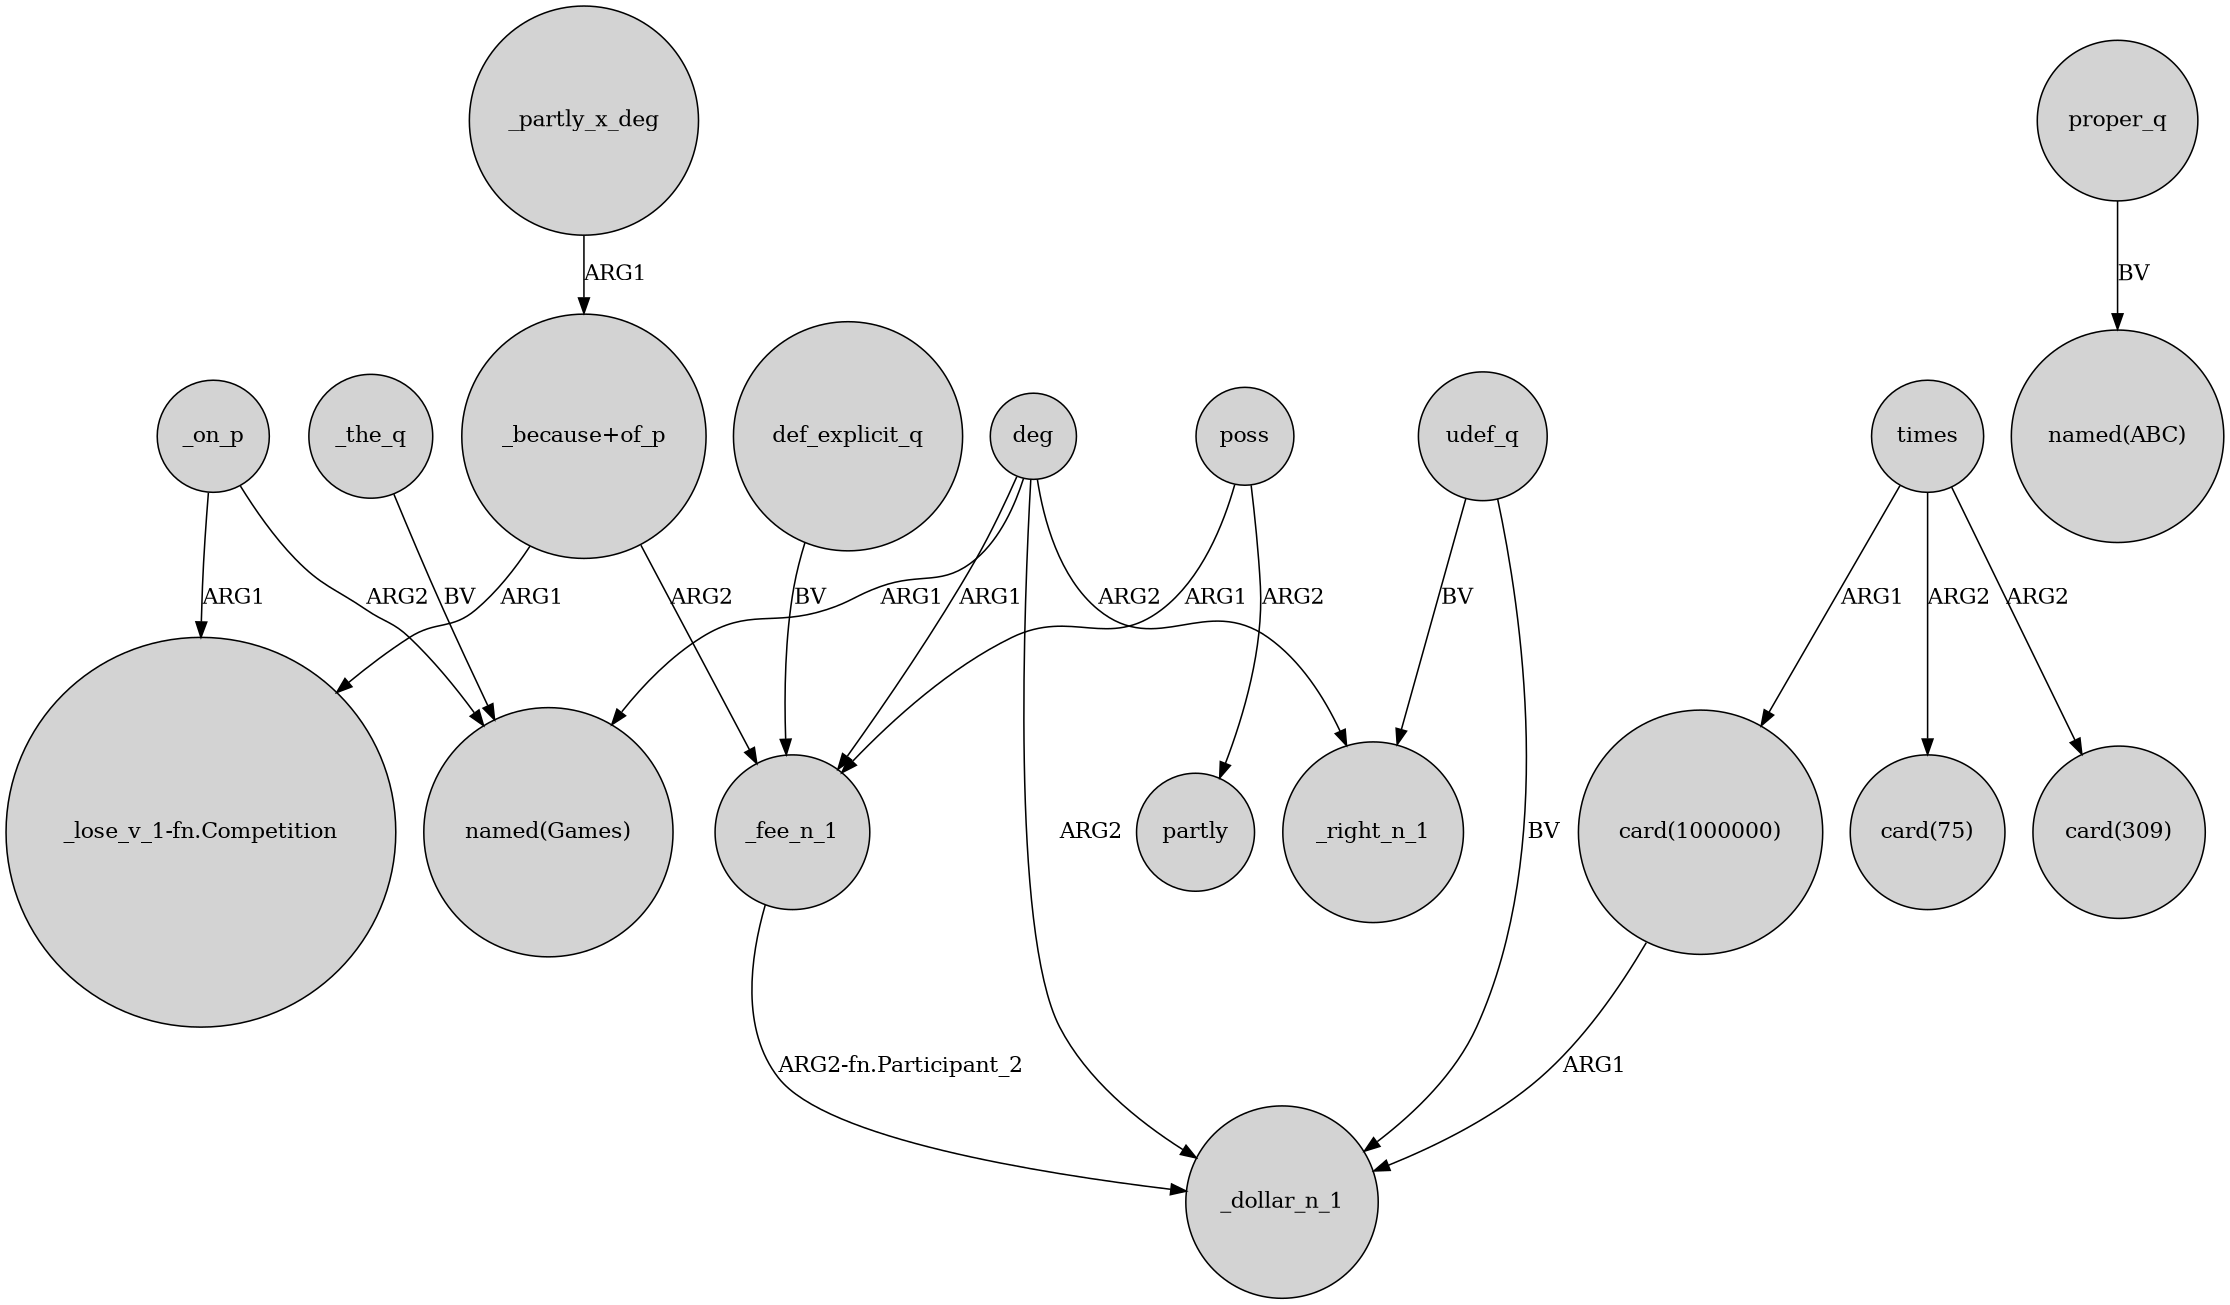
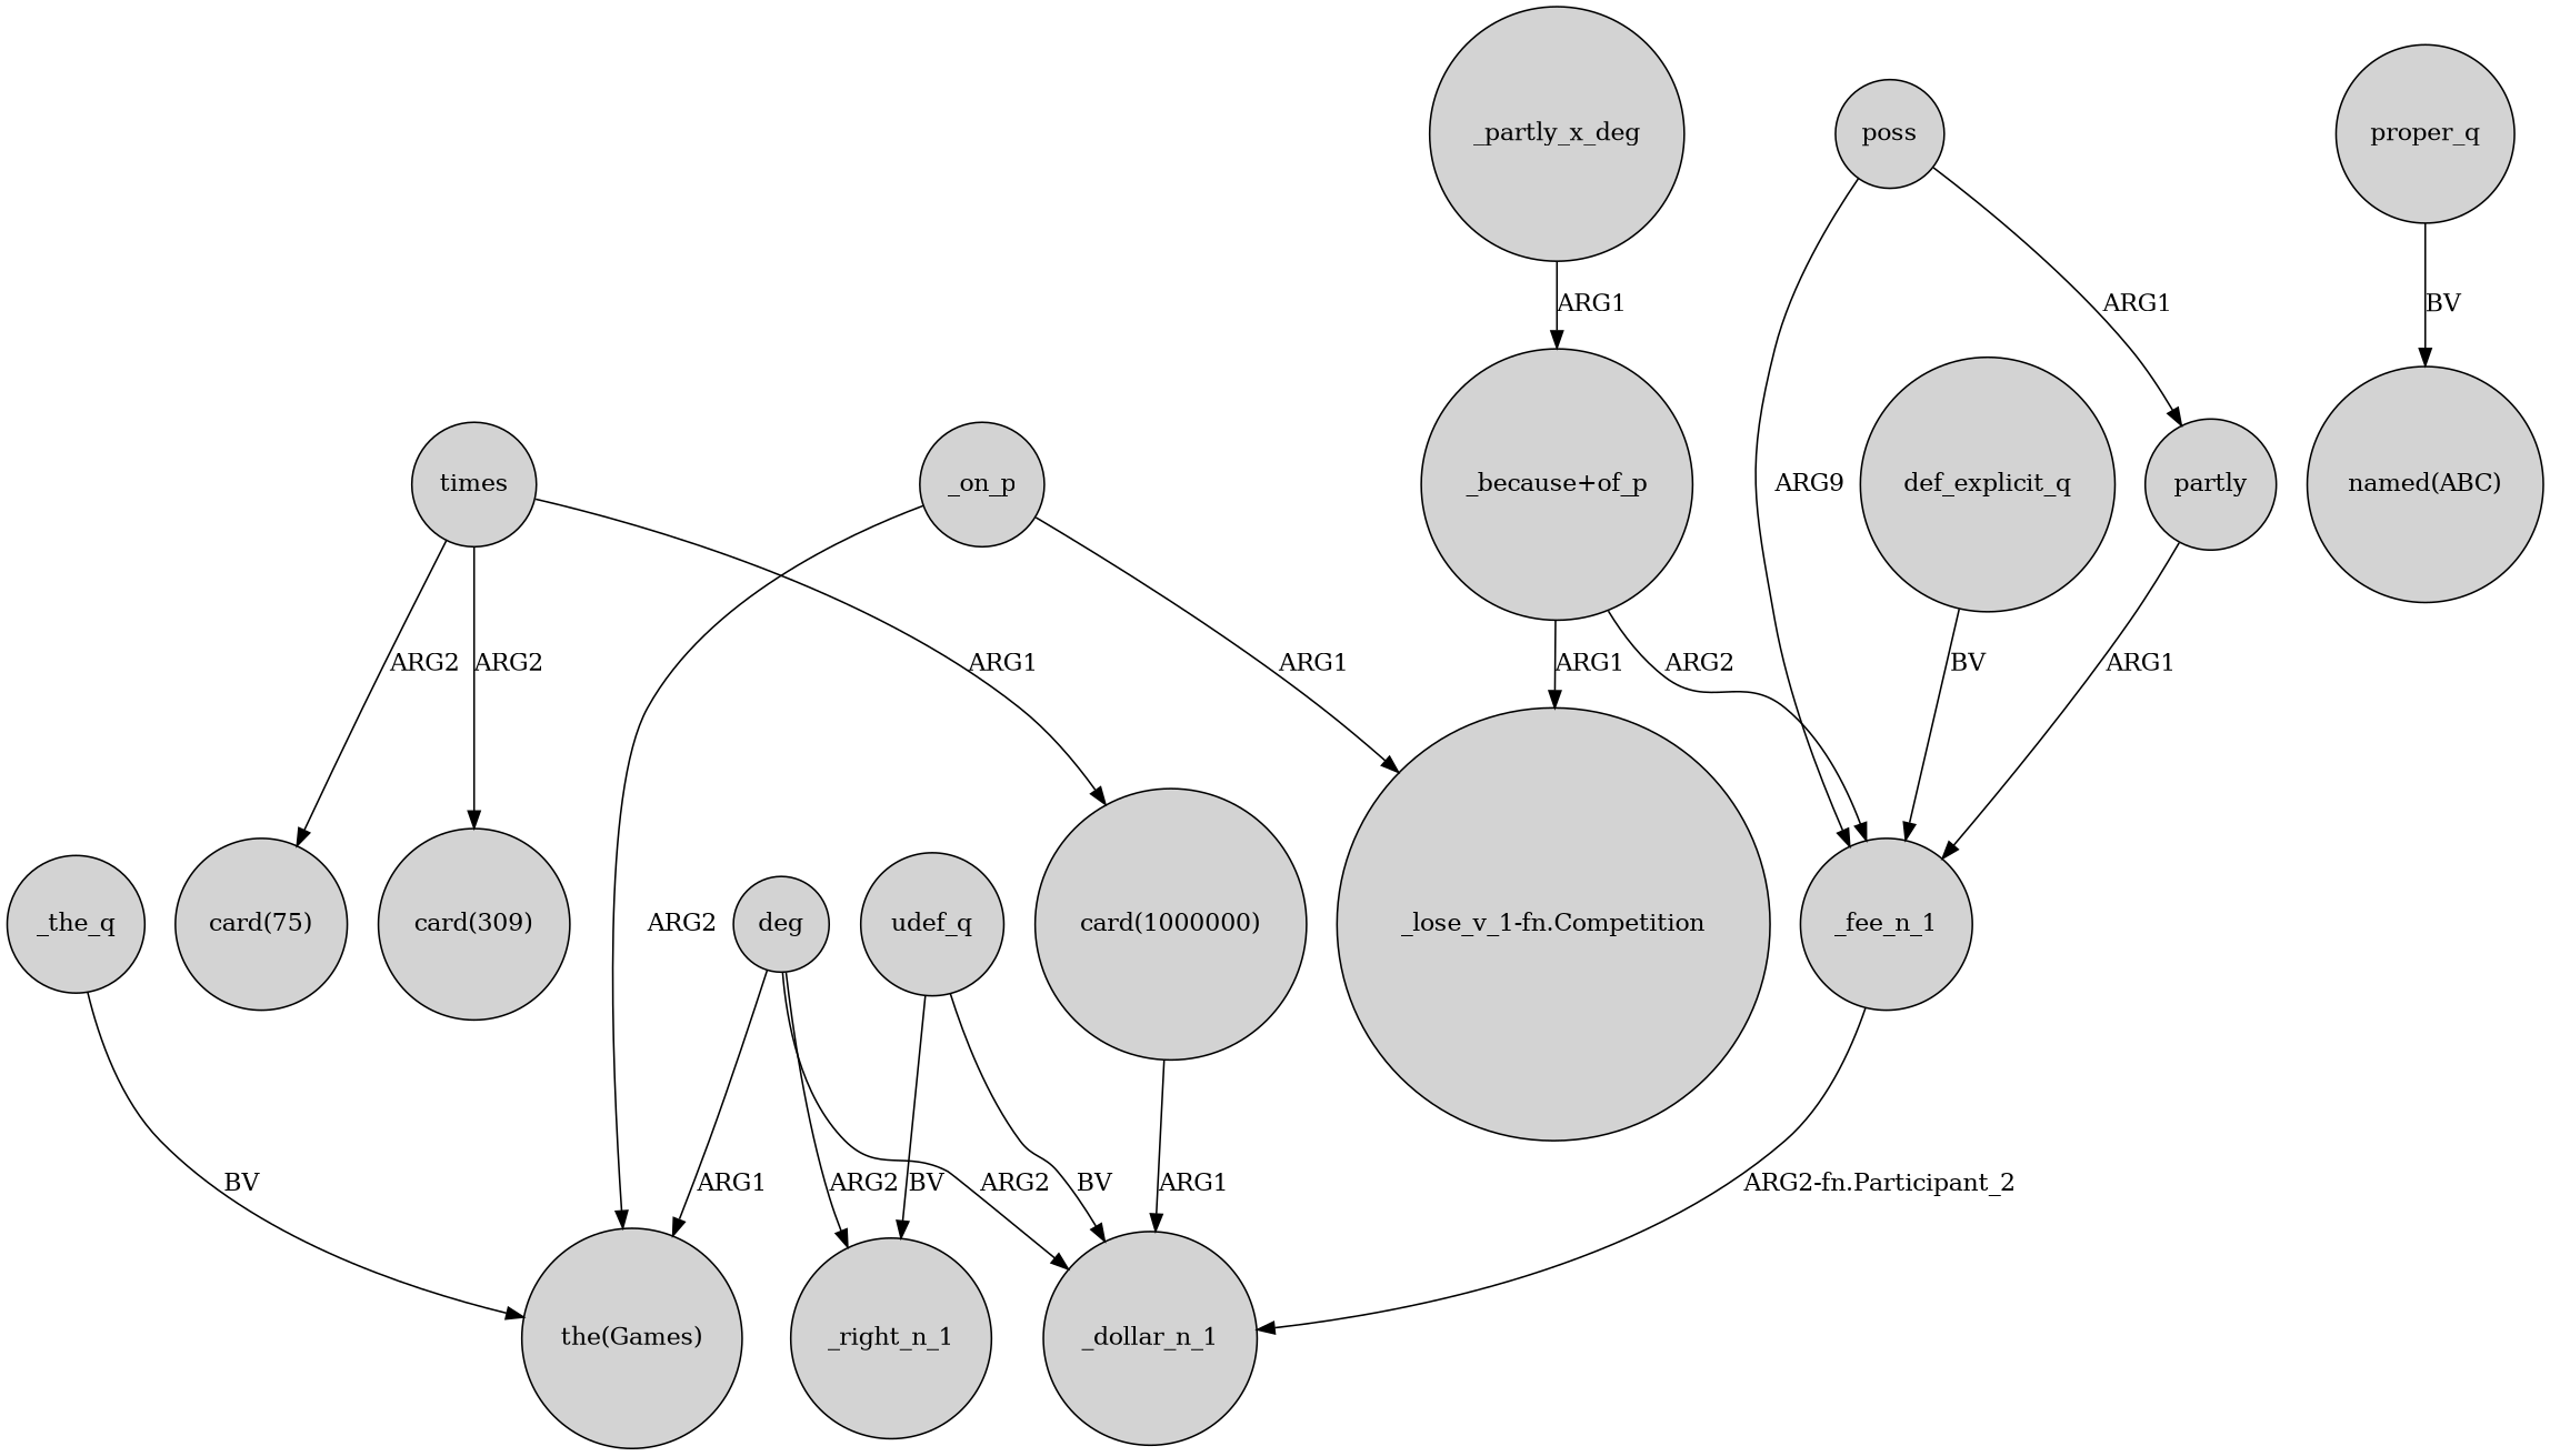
  digraph {
    node [shape=circle style=filled]
    _on_p
    "_lose_v_1-fn.Competition"
-   "named(Games)"
+   "named(Games)" [label="the(Games)"]
    n4 [label=deg]
    _dollar_n_1
    _fee_n_1
    _right_n_1
    times
    "card(1000000)"
    "card(75)"
    "card(309)"
    udef_q
    _partly_x_deg
    "_because+of_p"
    def_explicit_q
    n16 [label=partly]
    poss
    proper_q
    "named(ABC)"
    _the_q
    _on_p -> "_lose_v_1-fn.Competition" [label=ARG1]
    _on_p -> "named(Games)" [label=ARG2]
    n4 -> "named(Games)" [label=ARG1]
    n4 -> _dollar_n_1 [label=ARG2]
-   n4 -> _fee_n_1 [label=ARG1]
+   n16 -> _fee_n_1 [label=ARG1]
    n4 -> _right_n_1 [label=ARG2]
    _fee_n_1 -> _dollar_n_1 [label="ARG2-fn.Participant_2"]
    times -> "card(1000000)" [label=ARG1]
    times -> "card(75)" [label=ARG2]
    times -> "card(309)" [label=ARG2]
    "card(1000000)" -> _dollar_n_1 [label=ARG1]
    udef_q -> _dollar_n_1 [label=BV]
    udef_q -> _right_n_1 [label=BV]
    _partly_x_deg -> "_because+of_p" [label=ARG1]
    "_because+of_p" -> "_lose_v_1-fn.Competition" [label=ARG1]
    "_because+of_p" -> _fee_n_1 [label=ARG2]
    def_explicit_q -> _fee_n_1 [label=BV]
-   poss -> _fee_n_1 [label=ARG1]
-   poss -> n16 [label=ARG2]
+   poss -> _fee_n_1 [label=ARG9]
+   poss -> n16 [label=ARG1]
    proper_q -> "named(ABC)" [label=BV]
    _the_q -> "named(Games)" [label=BV]
  }
